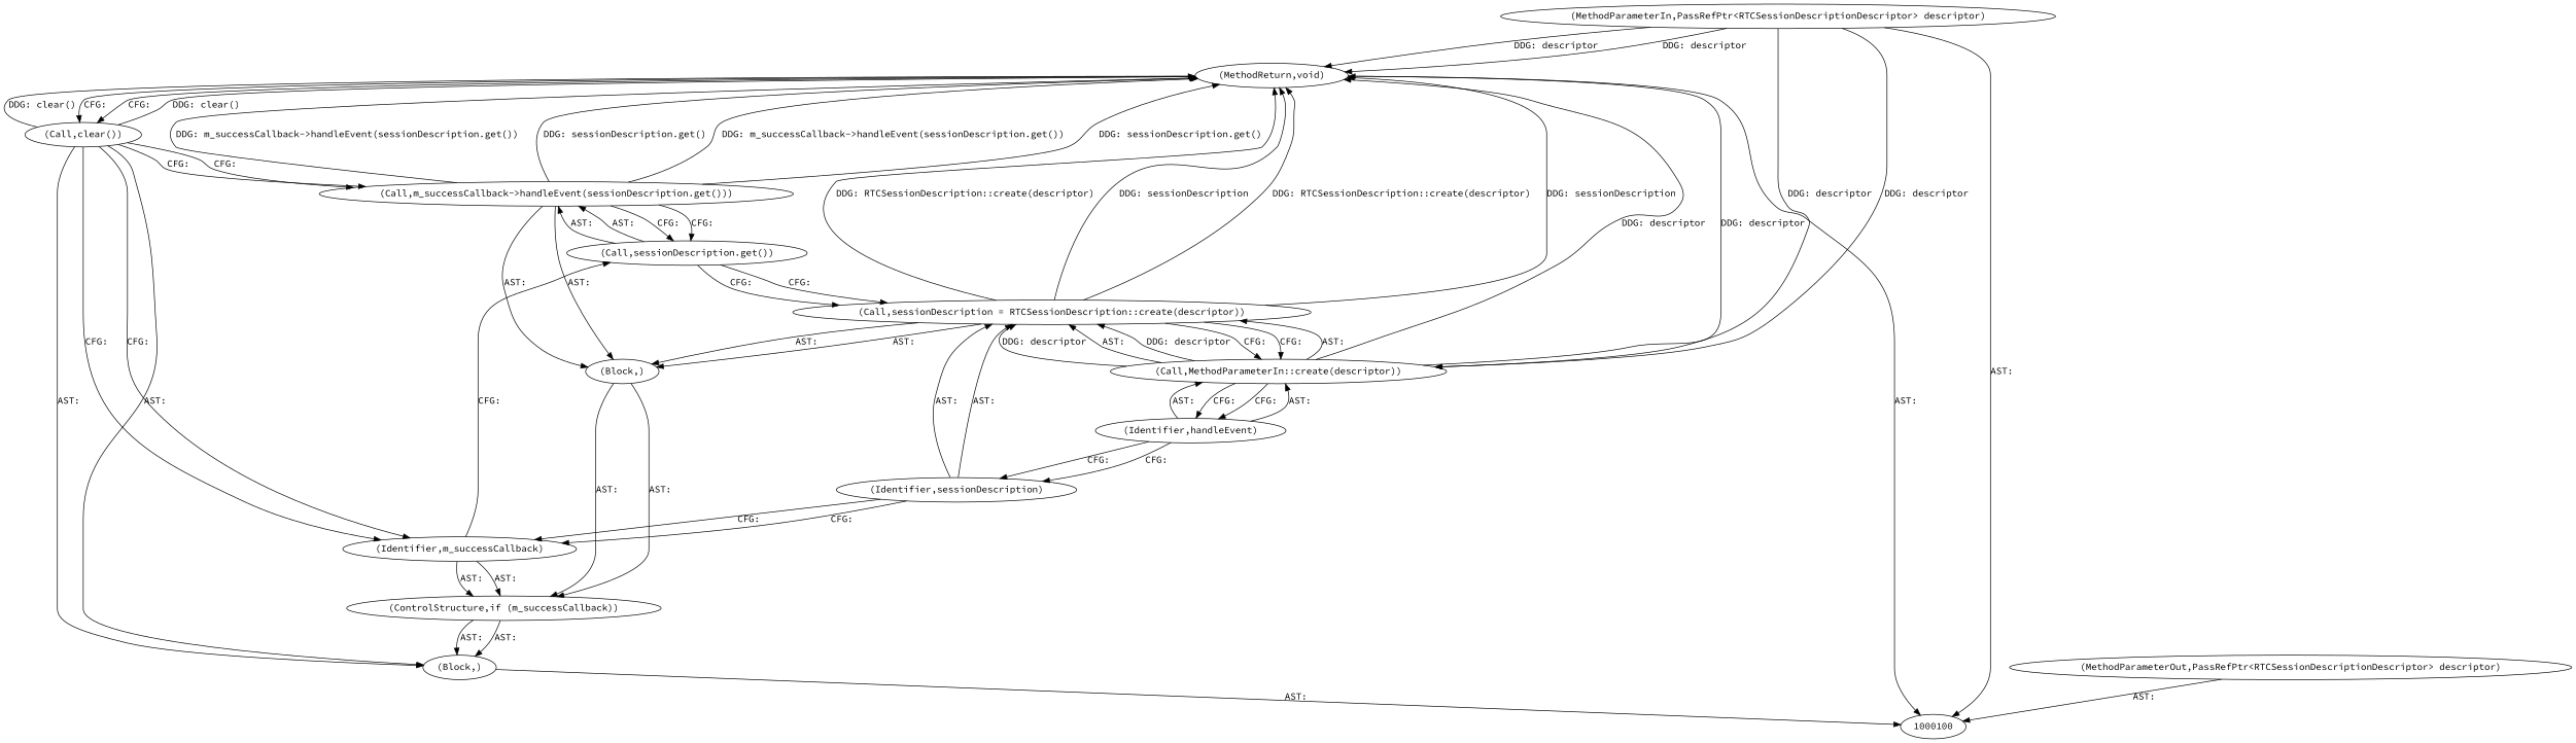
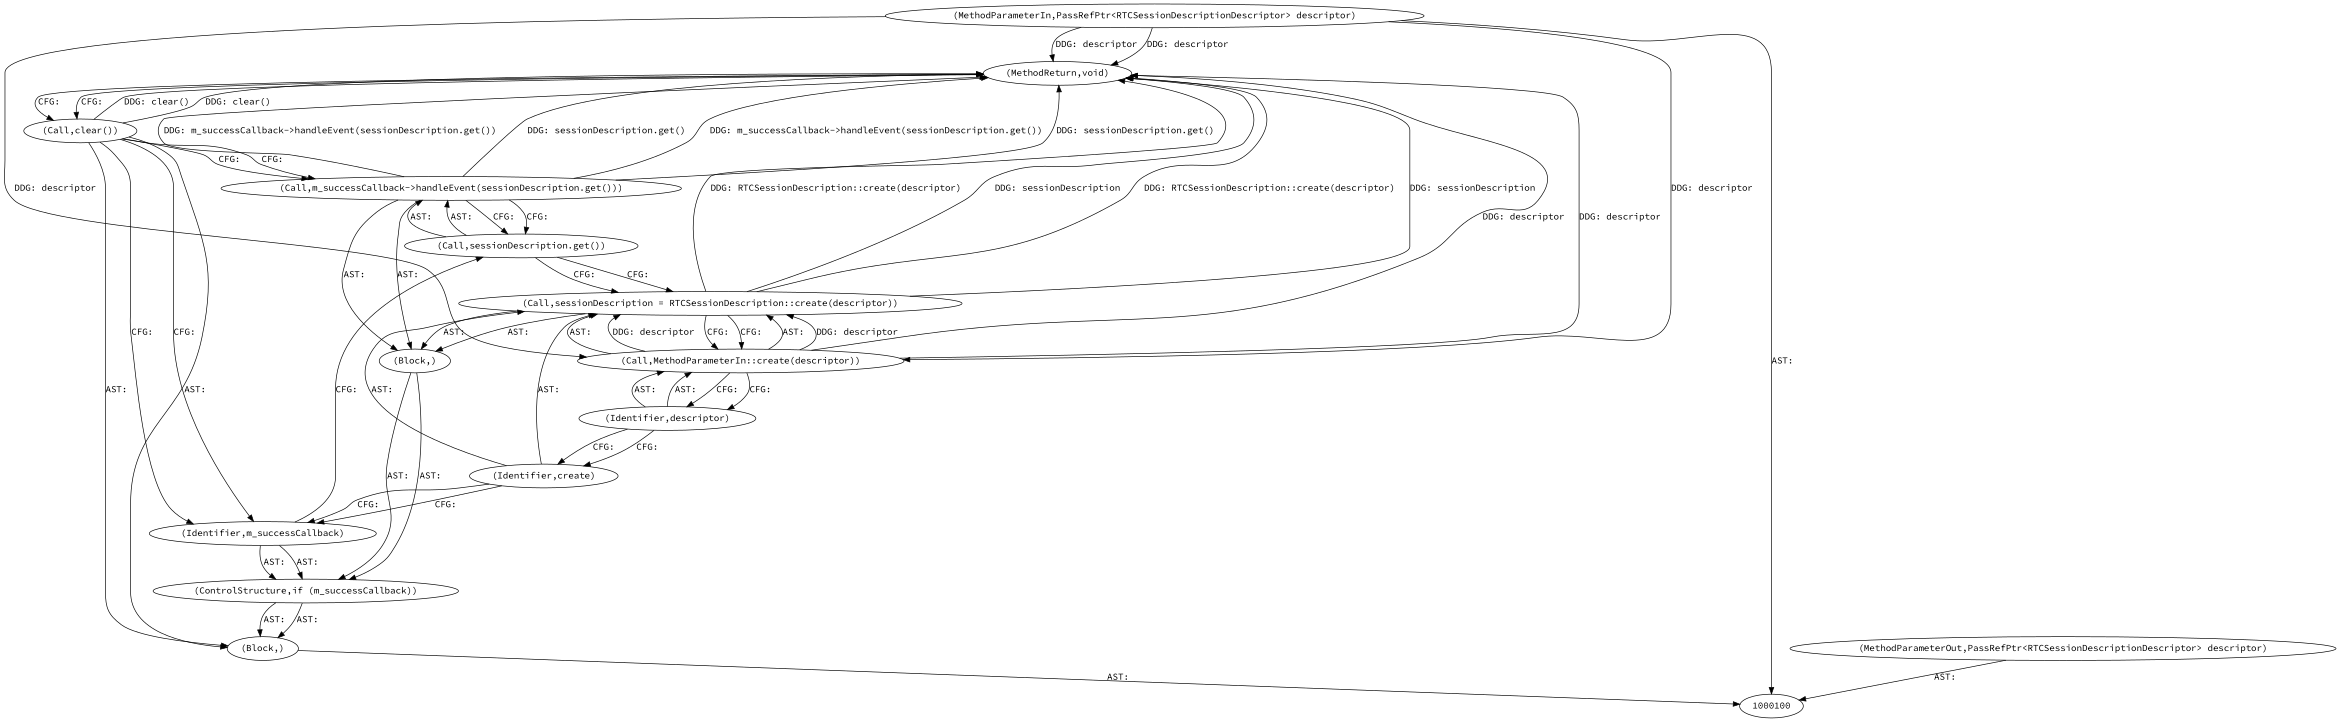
  digraph {
    fontname="Source Code Pro"
    node [fontname="Source Code Pro"]
    edge [fontname="Source Code Pro"]
    n1 [label="(MethodReturn,void)"]
    n2 [label="(Call,clear())"]
    1000100
    n4 [label="(Block,)"]
    n5 [label="(Identifier,m_successCallback)"]
    n6 [label="(Call,m_successCallback->handleEvent(sessionDescription.get()))"]
    n7 [label="(MethodParameterIn,PassRefPtr<RTCSessionDescriptionDescriptor> descriptor)"]
    n8 [label="(Call,MethodParameterIn::create(descriptor))"]
    n9 [label="(Call,sessionDescription = RTCSessionDescription::create(descriptor))"]
-   n10 [label="(Identifier,handleEvent)"]
+   n10 [label="(Identifier,descriptor)"]
    n11 [label="(MethodParameterOut,PassRefPtr<RTCSessionDescriptionDescriptor> descriptor)"]
    n12 [label="(ControlStructure,if (m_successCallback))"]
    n13 [label="(Call,sessionDescription.get())"]
    n14 [label="(Block,)"]
-   n15 [label="(Identifier,sessionDescription)"]
+   n15 [label="(Identifier,create)"]
    n1 -> n2 [label="CFG: "]
    n1 -> n2 [label="CFG: "]
-   n1 -> 1000100 [label="AST: "]
    n2 -> n1 [label="DDG: clear()"]
    n2 -> n1 [label="DDG: clear()"]
    n2 -> n4 [label="AST: "]
    n2 -> n4 [label="AST: "]
    n2 -> n5 [label="CFG: "]
    n2 -> n5 [label="CFG: "]
    n2 -> n6 [label="CFG: "]
    n2 -> n6 [label="CFG: "]
    n4 -> 1000100 [label="AST: "]
    n5 -> n12 [label="AST: "]
    n5 -> n12 [label="AST: "]
    n5 -> n13 [label="CFG: "]
    n6 -> n1 [label="DDG: sessionDescription.get()"]
    n6 -> n1 [label="DDG: m_successCallback->handleEvent(sessionDescription.get())"]
    n6 -> n1 [label="DDG: sessionDescription.get()"]
    n6 -> n1 [label="DDG: m_successCallback->handleEvent(sessionDescription.get())"]
    n6 -> n13 [label="CFG: "]
    n6 -> n13 [label="CFG: "]
    n6 -> n14 [label="AST: "]
    n6 -> n14 [label="AST: "]
    n7 -> n1 [label="DDG: descriptor"]
    n7 -> n1 [label="DDG: descriptor"]
    n7 -> 1000100 [label="AST: "]
    n7 -> n8 [label="DDG: descriptor"]
    n7 -> n8 [label="DDG: descriptor"]
    n8 -> n1 [label="DDG: descriptor"]
    n8 -> n1 [label="DDG: descriptor"]
    n8 -> n9 [label="AST: "]
    n8 -> n9 [label="DDG: descriptor"]
    n8 -> n9 [label="AST: "]
    n8 -> n9 [label="DDG: descriptor"]
    n8 -> n10 [label="CFG: "]
    n8 -> n10 [label="CFG: "]
    n9 -> n1 [label="DDG: sessionDescription"]
    n9 -> n1 [label="DDG: RTCSessionDescription::create(descriptor)"]
    n9 -> n1 [label="DDG: sessionDescription"]
    n9 -> n1 [label="DDG: RTCSessionDescription::create(descriptor)"]
    n9 -> n8 [label="CFG: "]
    n9 -> n8 [label="CFG: "]
    n9 -> n14 [label="AST: "]
    n9 -> n14 [label="AST: "]
    n10 -> n8 [label="AST: "]
    n10 -> n8 [label="AST: "]
    n10 -> n15 [label="CFG: "]
    n10 -> n15 [label="CFG: "]
    n11 -> 1000100 [label="AST: "]
    n12 -> n4 [label="AST: "]
    n12 -> n4 [label="AST: "]
    n13 -> n6 [label="AST: "]
    n13 -> n6 [label="AST: "]
    n13 -> n9 [label="CFG: "]
    n13 -> n9 [label="CFG: "]
    n14 -> n12 [label="AST: "]
    n14 -> n12 [label="AST: "]
    n15 -> n5 [label="CFG: "]
    n15 -> n5 [label="CFG: "]
    n15 -> n9 [label="AST: "]
    n15 -> n9 [label="AST: "]
  }
